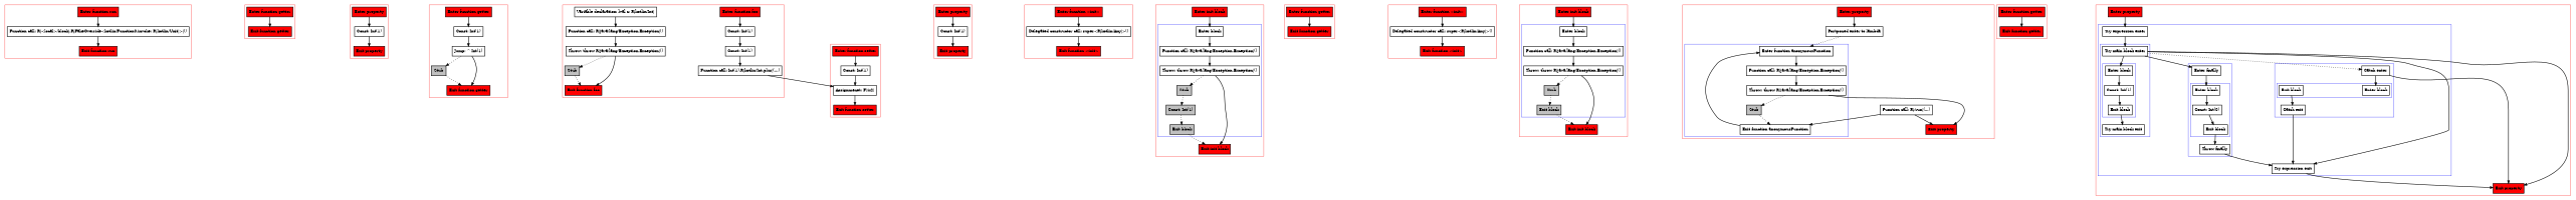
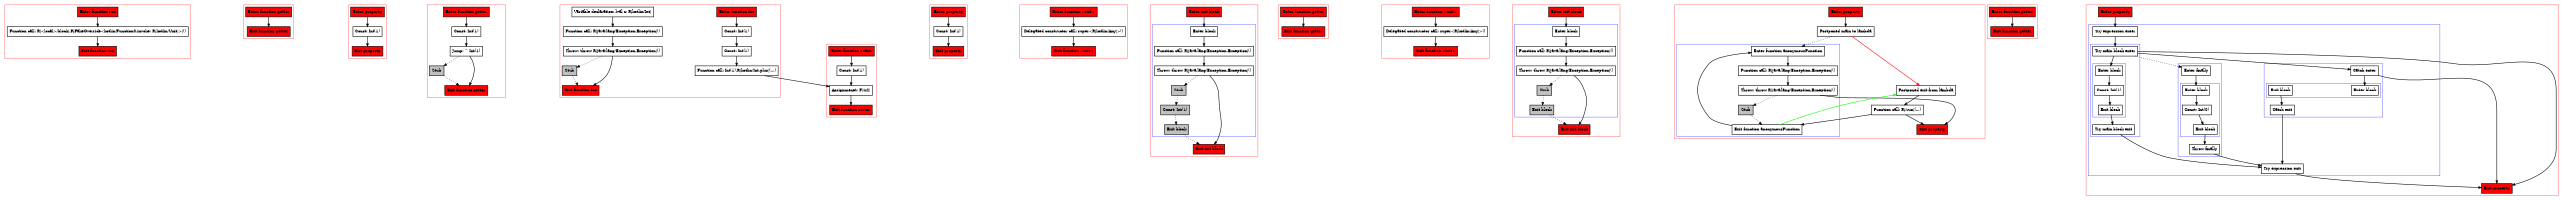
  digraph {
    nodesep=3
    node [penwidth=2 shape=box]
    edge [penwidth=2]
    n1 [fillcolor=red label="Enter function run" style=filled]
    n2 [label="Function call: R|<local>/block|.R|FakeOverride<kotlin/Function0.invoke: R|kotlin/Unit|>|()"]
    n3 [fillcolor=red label="Exit function run" style=filled]
    n4 [fillcolor=red label="Enter function getter" style=filled]
    n5 [fillcolor=red label="Exit function getter" style=filled]
    n6 [fillcolor=red label="Enter property" style=filled]
    n7 [label="Const: Int(1)"]
    n8 [fillcolor=red label="Exit property" style=filled]
    n9 [fillcolor=red label="Enter function getter" style=filled]
    n10 [label="Const: Int(1)"]
    n11 [label="Jump: ^ Int(1)"]
    n12 [fillcolor=gray label=Stub style=filled]
    n13 [fillcolor=red label="Exit function getter" style=filled]
    n14 [fillcolor=red label="Enter function foo" style=filled]
    n15 [label="Const: Int(1)"]
    n16 [label="Const: Int(1)"]
    n17 [label="Function call: Int(1).R|kotlin/Int.plus|(...)"]
    n18 [label="Variable declaration: lval c: R|kotlin/Int|"]
    n19 [label="Function call: R|java/lang/Exception.Exception|()"]
    n20 [label="Throw: throw R|java/lang/Exception.Exception|()"]
    n21 [fillcolor=gray label=Stub style=filled]
    n22 [fillcolor=red label="Exit function foo" style=filled]
    n23 [fillcolor=red label="Enter function setter" style=filled]
    n24 [label="Const: Int(1)"]
    n25 [label="Assignmenet: F|/x2|"]
    n26 [fillcolor=red label="Exit function setter" style=filled]
    n27 [fillcolor=red label="Enter property" style=filled]
    n28 [label="Const: Int(1)"]
    n29 [fillcolor=red label="Exit property" style=filled]
    n30 [fillcolor=red label="Enter function <init>" style=filled]
    n31 [label="Delegated constructor call: super<R|kotlin/Any|>()"]
    n32 [fillcolor=red label="Exit function <init>" style=filled]
    n33 [label="Enter block"]
    n34 [label="Function call: R|java/lang/Exception.Exception|()"]
    n35 [label="Throw: throw R|java/lang/Exception.Exception|()"]
    n36 [fillcolor=gray label=Stub style=filled]
    n37 [fillcolor=gray label="Const: Int(1)" style=filled]
    n38 [fillcolor=gray label="Exit block" style=filled]
    n39 [fillcolor=red label="Enter init block" style=filled]
    n40 [fillcolor=red label="Exit init block" style=filled]
    n41 [fillcolor=red label="Enter function getter" style=filled]
    n42 [fillcolor=red label="Exit function getter" style=filled]
    n43 [fillcolor=red label="Enter function <init>" style=filled]
    n44 [label="Delegated constructor call: super<R|kotlin/Any|>()"]
    n45 [fillcolor=red label="Exit function <init>" style=filled]
    n46 [label="Enter block"]
    n47 [label="Function call: R|java/lang/Exception.Exception|()"]
    n48 [label="Throw: throw R|java/lang/Exception.Exception|()"]
    n49 [fillcolor=gray label=Stub style=filled]
    n50 [fillcolor=gray label="Exit block" style=filled]
    n51 [fillcolor=red label="Enter init block" style=filled]
    n52 [fillcolor=red label="Exit init block" style=filled]
    n53 [label="Enter function anonymousFunction"]
    n54 [label="Function call: R|java/lang/Exception.Exception|()"]
    n55 [label="Throw: throw R|java/lang/Exception.Exception|()"]
    n56 [fillcolor=gray label=Stub style=filled]
    n57 [label="Exit function anonymousFunction"]
    n58 [fillcolor=red label="Enter property" style=filled]
-   n59 [label="Postponed enter to lambda"]
+   n59 [label="Postponed main to lambda"]
+   n60 [label="Postponed exit from lambda"]
    n61 [label="Function call: R|/run|(...)"]
    n62 [fillcolor=red label="Exit property" style=filled]
    n63 [fillcolor=red label="Enter function getter" style=filled]
    n64 [fillcolor=red label="Exit function getter" style=filled]
    n65 [label="Enter block"]
    n66 [label="Const: Int(1)"]
    n67 [label="Exit block"]
    n68 [label="Try main block enter"]
    n69 [label="Try main block exit"]
    n70 [label="Enter block"]
    n71 [label="Const: Int(0)"]
    n72 [label="Exit block"]
    n73 [label="Enter finally"]
    n74 [label="Throw finally"]
    n75 [label="Enter block"]
    n76 [label="Exit block"]
    n77 [label="Catch enter"]
    n78 [label="Catch exit"]
    n79 [label="Try expression enter"]
    n80 [label="Try expression exit"]
    n81 [fillcolor=red label="Enter property" style=filled]
    n82 [fillcolor=red label="Exit property" style=filled]
    subgraph cluster_1 {
      color=red
      n1
      n2
      n3
    }
    subgraph cluster_2 {
      color=red
      n4
      n5
    }
    subgraph cluster_3 {
      color=red
      n6
      n7
      n8
    }
    subgraph cluster_4 {
      color=red
      n9
      n10
      n11
      n12
      n13
    }
    subgraph cluster_5 {
      color=red
      n14
      n15
      n16
      n17
      n18
      n19
      n20
      n21
      n22
    }
    subgraph cluster_6 {
      color=red
      n23
      n24
      n25
      n26
    }
    subgraph cluster_7 {
      color=red
      n27
      n28
      n29
    }
    subgraph cluster_8 {
      color=red
      n30
      n31
      n32
    }
    subgraph cluster_9 {
      color=red
      n39
      n40
      subgraph cluster_10 {
        color=blue
        n33
        n34
        n35
        n36
        n37
        n38
      }
    }
    subgraph cluster_11 {
      color=red
      n41
      n42
    }
    subgraph cluster_12 {
      color=red
      n43
      n44
      n45
    }
    subgraph cluster_13 {
      color=red
      n51
      n52
      subgraph cluster_14 {
        color=blue
        n46
        n47
        n48
        n49
        n50
      }
    }
    subgraph cluster_15 {
      color=red
      n58
      n59
+     n60
      n61
      n62
      subgraph cluster_16 {
        color=blue
        n53
        n54
        n55
        n56
        n57
      }
    }
    subgraph cluster_17 {
      color=red
      n63
      n64
    }
    subgraph cluster_18 {
      color=red
      n81
      n82
      subgraph cluster_19 {
        color=blue
        n79
        n80
        subgraph cluster_20 {
          color=blue
          n68
          n69
          subgraph cluster_21 {
            color=blue
            n65
            n66
            n67
          }
        }
        subgraph cluster_22 {
          color=blue
          n73
          n74
          subgraph cluster_23 {
            color=blue
            n70
            n71
            n72
          }
        }
        subgraph cluster_24 {
          color=blue
          n77
          n78
          subgraph cluster_25 {
            color=blue
            n75
            n76
          }
        }
      }
    }
    n1 -> n2
    n2 -> n3
    n4 -> n5
    n6 -> n7
    n7 -> n8
    n9 -> n10
    n10 -> n11
    n11 -> n12 [style=dotted]
    n11 -> n13
    n12 -> n13 [style=dotted]
    n14 -> n15
    n15 -> n16
    n16 -> n17
    n17 -> n25
    n18 -> n19
    n19 -> n20
    n20 -> n21 [style=dotted]
    n20 -> n22
    n21 -> n22 [style=dotted]
    n23 -> n24
    n24 -> n25
    n25 -> n26
    n27 -> n28
    n28 -> n29
    n30 -> n31
    n31 -> n32
    n33 -> n34
    n34 -> n35
    n35 -> n36 [style=dotted]
    n35 -> n40
    n36 -> n37 [style=dotted]
    n37 -> n38 [style=dotted]
    n38 -> n40 [style=dotted]
    n39 -> n33
    n41 -> n42
    n43 -> n44
    n44 -> n45
    n46 -> n47
    n47 -> n48
    n48 -> n49 [style=dotted]
    n48 -> n52
    n49 -> n50 [style=dotted]
    n50 -> n52 [style=dotted]
    n51 -> n46
    n53 -> n54
    n54 -> n55
    n55 -> n56 [style=dotted]
    n55 -> n62
    n56 -> n57 [style=dotted]
    n57 -> n53
+   n57 -> n60 [color=green]
    n58 -> n59
    n59 -> n53 [style=dotted]
+   n59 -> n60 [color=red]
+   n60 -> n61
    n61 -> n57
    n61 -> n62
    n63 -> n64
    n65 -> n66
    n66 -> n67
    n67 -> n69
    n68 -> n65
-   n68 -> n73
-   n68 -> n77 [style=dotted]
+   n68 -> n73 [style=dotted]
+   n68 -> n77
    n68 -> n82
-   n68 -> n80
+   n69 -> n80
    n70 -> n71
    n71 -> n72
    n72 -> n74
    n73 -> n70
    n74 -> n80
    n76 -> n78
    n77 -> n75
    n77 -> n82
    n78 -> n80
    n79 -> n68
    n80 -> n82
    n81 -> n79
  }
